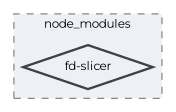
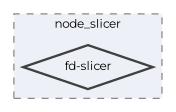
  digraph {
    compound=true
    fontname=Montserrat
    n1 [color=grey25 fillcolor="#edf0f7" fontname=Montserrat fontsize=10 height=0.2 label="fd-slicer" shape=diamond style="filled,bold" width=0.4]
    subgraph cluster_1 {
      bgcolor="#edf0f7"
      fontsize=10
-     label=node_modules
+     label=node_slicer
      pencolor=grey50
      style="filled,dashed"
      n1
    }
  }
